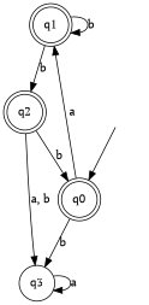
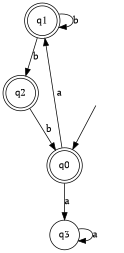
  digraph {
    fontname="PT Serif"
    node [fontname="PT Serif" shape=doublecircle]
    edge [fontname="PT Serif"]
    q1
    q2
    q3 [shape=circle]
    q0
    _nil [style=invis shape=""]
    q1 -> q1 [label=b]
    q1 -> q2 [label=b]
-   q2 -> q3 [label="a, b"]
    q2 -> q0 [label=b]
    q3 -> q3 [label=a]
    q0 -> q1 [label=a]
-   q0 -> q3 [label=b]
+   q0 -> q3 [label=a]
    _nil -> q0
  }
